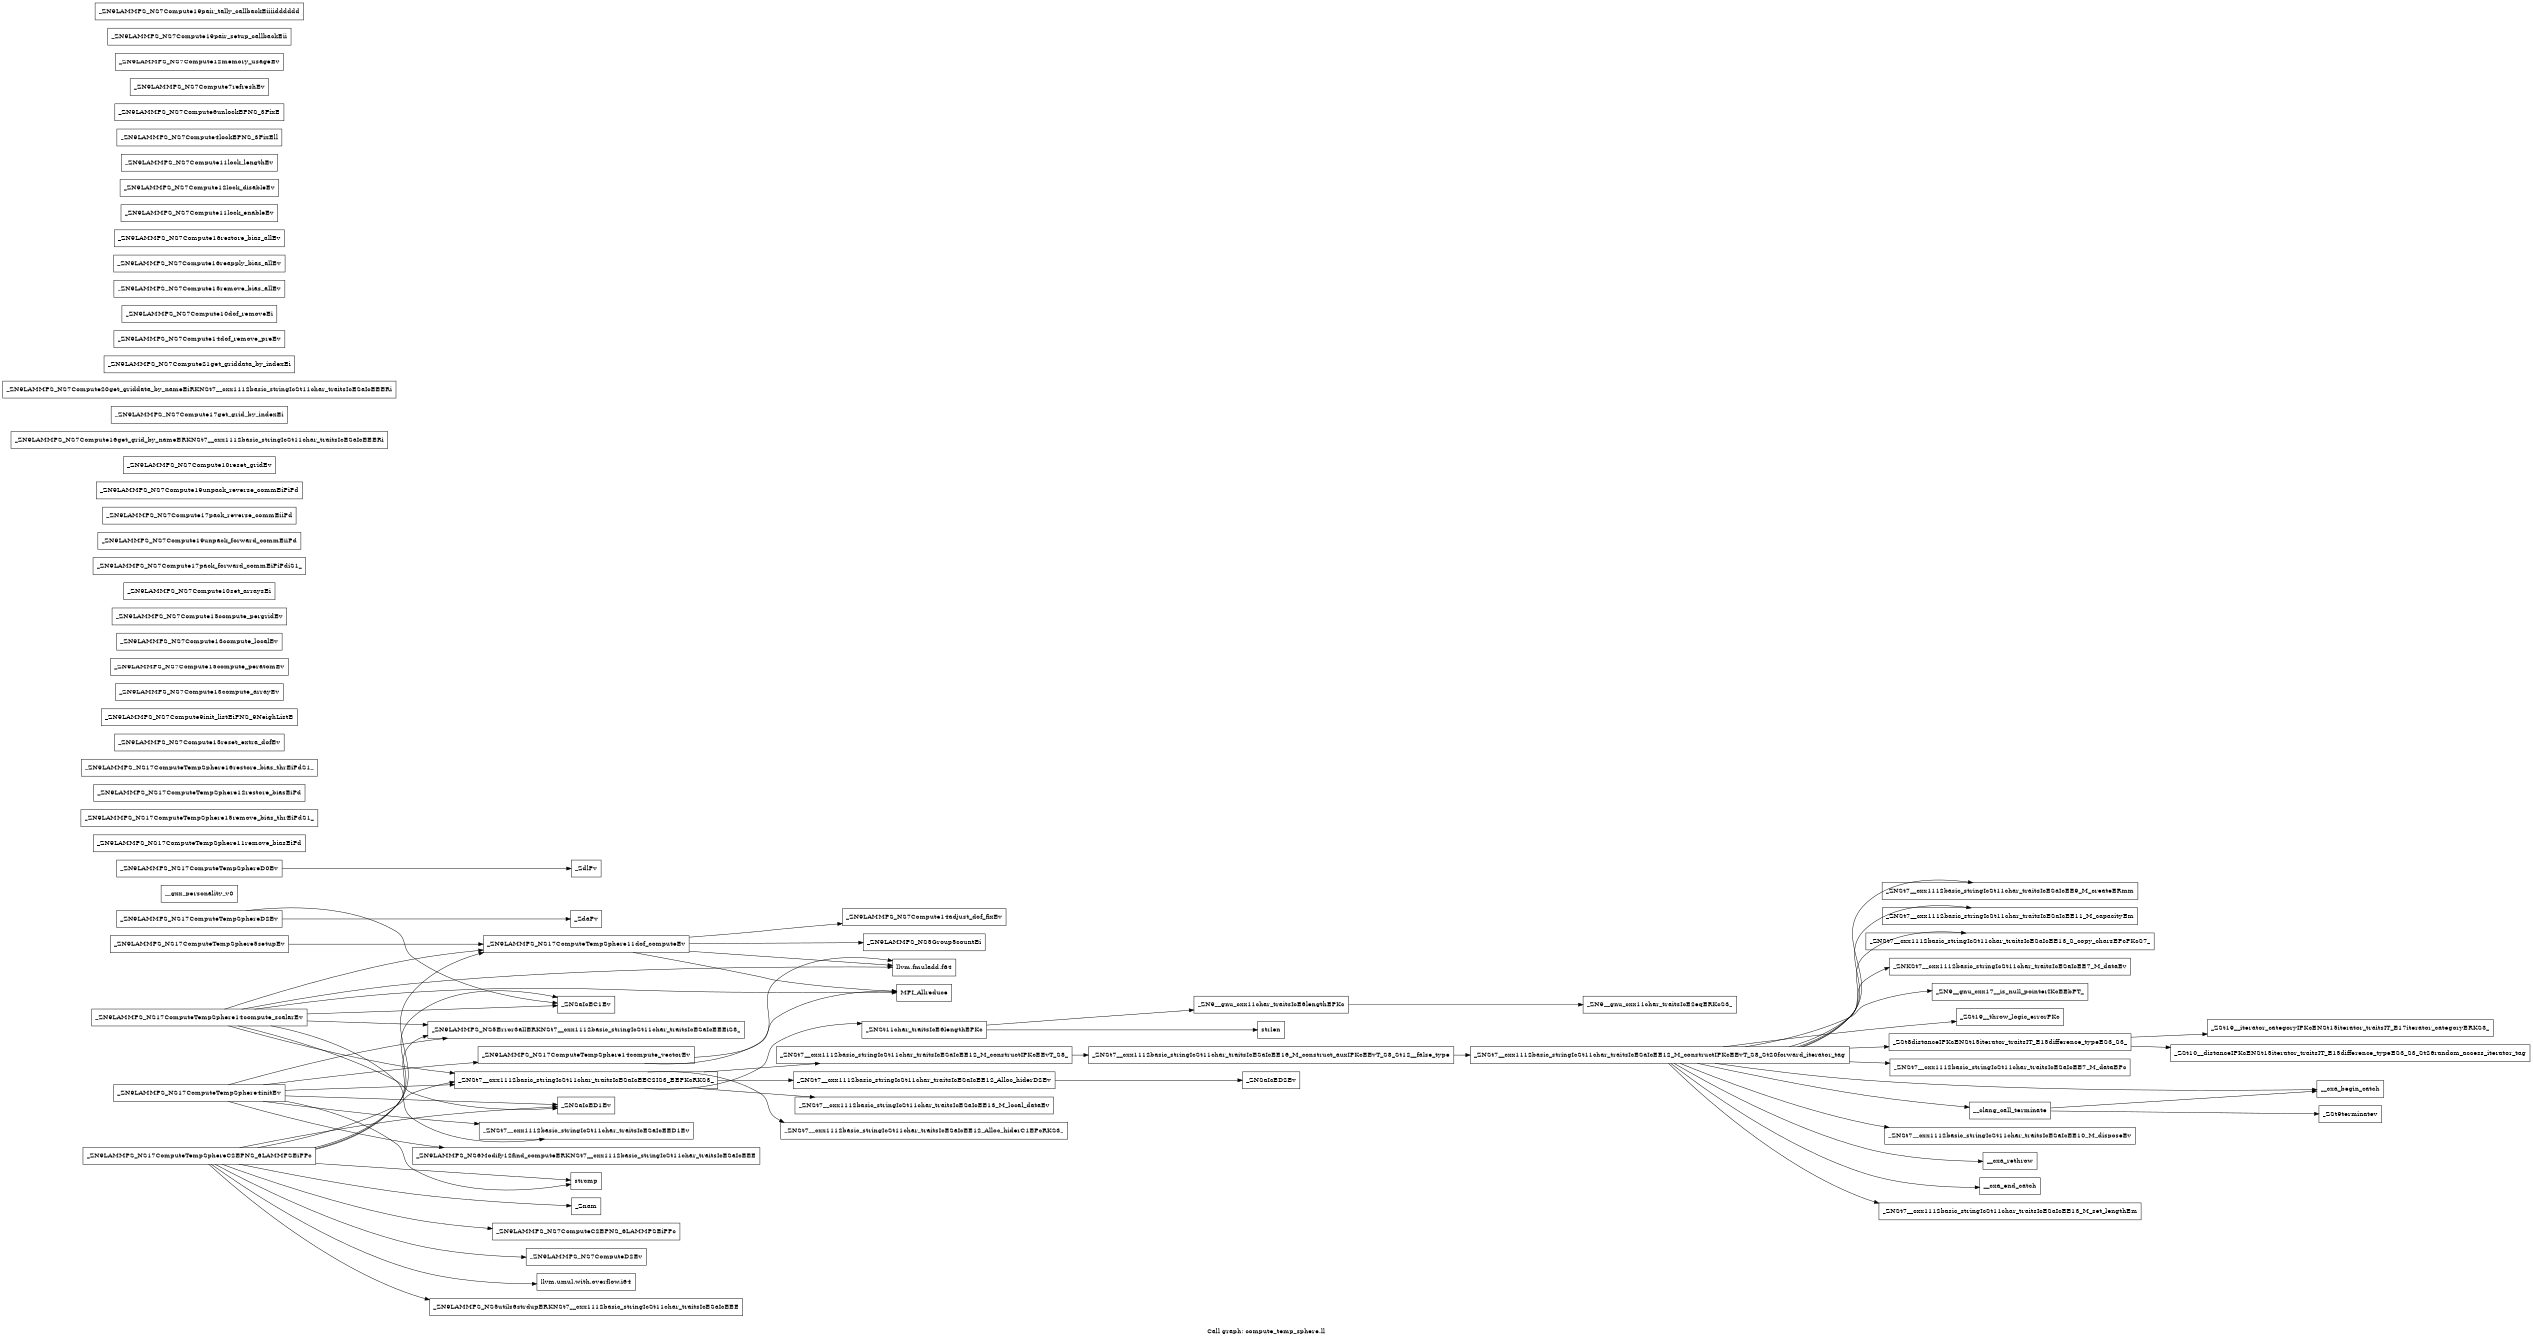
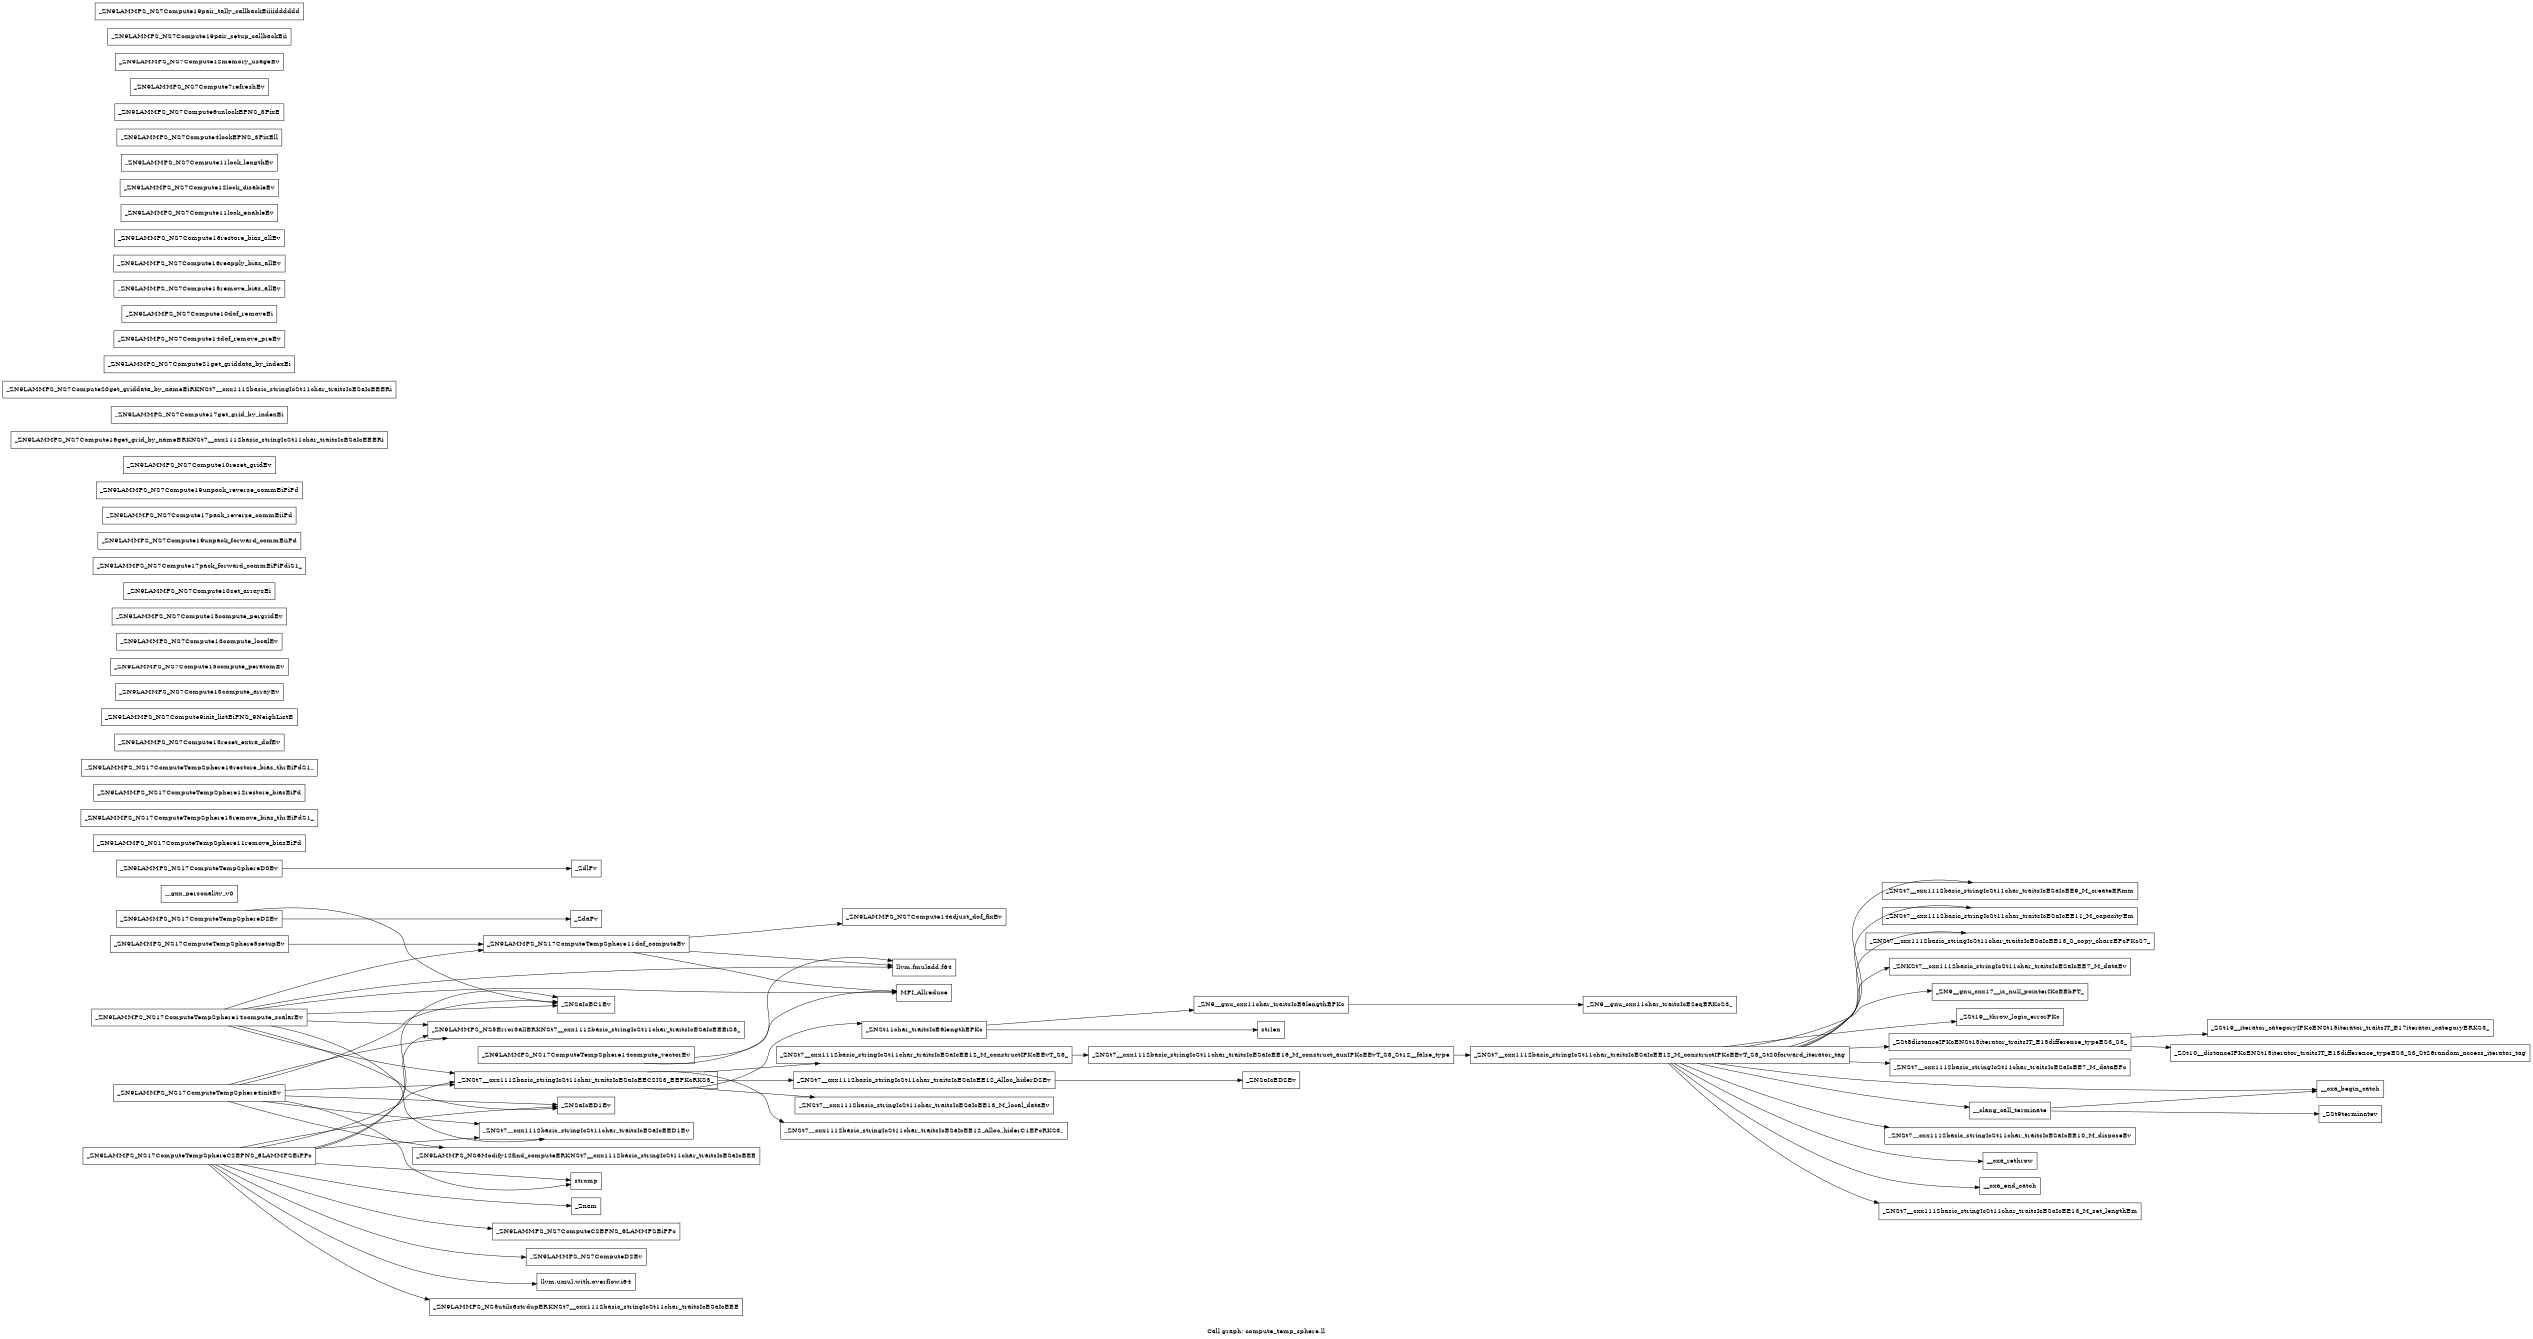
  digraph {
    label="Call graph: compute_temp_sphere.ll"
    rankdir=LR
    node [shape=record]
    n1 [label="{_ZN9LAMMPS_NS17ComputeTempSphereC2EPNS_6LAMMPSEiPPc}"]
    n2 [label="{_ZN9LAMMPS_NS7ComputeC2EPNS_6LAMMPSEiPPc}"]
    n3 [label="{_ZNSaIcEC1Ev}"]
    n4 [label="{_ZNSt7__cxx1112basic_stringIcSt11char_traitsIcESaIcEEC2IS3_EEPKcRKS3_}"]
    n5 [label="{_ZN9LAMMPS_NS7ComputeD2Ev}"]
    n6 [label="{_ZNSaIcED1Ev}"]
    n7 [label="{_ZN9LAMMPS_NS5Error3allERKNSt7__cxx1112basic_stringIcSt11char_traitsIcESaIcEEEiS8_}"]
    n8 [label="{_ZNSt7__cxx1112basic_stringIcSt11char_traitsIcESaIcEED1Ev}"]
    n9 [label="{_Znam}"]
    n10 [label="{llvm.umul.with.overflow.i64}"]
    n11 [label="{strcmp}"]
    n12 [label="{_ZN9LAMMPS_NS5utils6strdupERKNSt7__cxx1112basic_stringIcSt11char_traitsIcESaIcEEE}"]
    n13 [label="{_ZNSt7__cxx1112basic_stringIcSt11char_traitsIcESaIcEE13_M_local_dataEv}"]
    n14 [label="{_ZNSt7__cxx1112basic_stringIcSt11char_traitsIcESaIcEE12_Alloc_hiderC1EPcRKS3_}"]
    n15 [label="{_ZNSt11char_traitsIcE6lengthEPKc}"]
    n16 [label="{_ZNSt7__cxx1112basic_stringIcSt11char_traitsIcESaIcEE12_M_constructIPKcEEvT_S8_}"]
    n17 [label="{_ZNSt7__cxx1112basic_stringIcSt11char_traitsIcESaIcEE12_Alloc_hiderD2Ev}"]
    n18 [label="{_ZN9__gnu_cxx11char_traitsIcE6lengthEPKc}"]
    n19 [label="{strlen}"]
    n20 [label="{_ZNSt7__cxx1112basic_stringIcSt11char_traitsIcESaIcEE16_M_construct_auxIPKcEEvT_S8_St12__false_type}"]
    n21 [label="{_ZNSaIcED2Ev}"]
    n22 [label="{_ZN9__gnu_cxx11char_traitsIcE2eqERKcS3_}"]
    n23 [label="{_ZNSt7__cxx1112basic_stringIcSt11char_traitsIcESaIcEE12_M_constructIPKcEEvT_S8_St20forward_iterator_tag}"]
    n24 [label="{_ZN9LAMMPS_NS17ComputeTempSphere11dof_computeEv}"]
    n25 [label="{_ZN9LAMMPS_NS7Compute14adjust_dof_fixEv}"]
-   n26 [label="{_ZN9LAMMPS_NS5Group5countEi}"]
    n27 [label="{MPI_Allreduce}"]
    n28 [label="{llvm.fmuladd.f64}"]
    n29 [label="{__gxx_personality_v0}"]
    n30 [label="{_ZN9LAMMPS_NS17ComputeTempSphereD2Ev}"]
    n31 [label="{_ZdaPv}"]
    n32 [label="{_ZN9LAMMPS_NS17ComputeTempSphereD0Ev}"]
    n33 [label="{_ZdlPv}"]
    n34 [label="{_ZN9LAMMPS_NS17ComputeTempSphere4initEv}"]
    n35 [label="{_ZN9LAMMPS_NS6Modify12find_computeERKNSt7__cxx1112basic_stringIcSt11char_traitsIcESaIcEEE}"]
    n36 [label="{_ZN9LAMMPS_NS17ComputeTempSphere5setupEv}"]
    n37 [label="{_ZNSt7__cxx1112basic_stringIcSt11char_traitsIcESaIcEE9_M_createERmm}"]
    n38 [label="{_ZNSt7__cxx1112basic_stringIcSt11char_traitsIcESaIcEE11_M_capacityEm}"]
    n39 [label="{_ZNSt7__cxx1112basic_stringIcSt11char_traitsIcESaIcEE13_S_copy_charsEPcPKcS7_}"]
    n40 [label="{_ZNKSt7__cxx1112basic_stringIcSt11char_traitsIcESaIcEE7_M_dataEv}"]
    n41 [label="{_ZN9LAMMPS_NS17ComputeTempSphere14compute_scalarEv}"]
    n42 [label="{_ZN9LAMMPS_NS17ComputeTempSphere14compute_vectorEv}"]
    n43 [label="{_ZN9LAMMPS_NS17ComputeTempSphere11remove_biasEiPd}"]
    n44 [label="{_ZN9LAMMPS_NS17ComputeTempSphere15remove_bias_thrEiPdS1_}"]
    n45 [label="{_ZN9LAMMPS_NS17ComputeTempSphere12restore_biasEiPd}"]
    n46 [label="{_ZN9LAMMPS_NS17ComputeTempSphere16restore_bias_thrEiPdS1_}"]
    n47 [label="{_ZN9LAMMPS_NS7Compute15reset_extra_dofEv}"]
    n48 [label="{_ZN9LAMMPS_NS7Compute9init_listEiPNS_9NeighListE}"]
    n49 [label="{_ZN9LAMMPS_NS7Compute13compute_arrayEv}"]
    n50 [label="{_ZN9LAMMPS_NS7Compute15compute_peratomEv}"]
    n51 [label="{_ZN9LAMMPS_NS7Compute13compute_localEv}"]
    n52 [label="{_ZN9LAMMPS_NS7Compute15compute_pergridEv}"]
    n53 [label="{_ZN9LAMMPS_NS7Compute10set_arraysEi}"]
    n54 [label="{_ZN9LAMMPS_NS7Compute17pack_forward_commEiPiPdiS1_}"]
    n55 [label="{_ZN9LAMMPS_NS7Compute19unpack_forward_commEiiPd}"]
    n56 [label="{_ZN9LAMMPS_NS7Compute17pack_reverse_commEiiPd}"]
    n57 [label="{_ZN9LAMMPS_NS7Compute19unpack_reverse_commEiPiPd}"]
    n58 [label="{_ZN9LAMMPS_NS7Compute10reset_gridEv}"]
    n59 [label="{_ZN9LAMMPS_NS7Compute16get_grid_by_nameERKNSt7__cxx1112basic_stringIcSt11char_traitsIcESaIcEEERi}"]
    n60 [label="{_ZN9LAMMPS_NS7Compute17get_grid_by_indexEi}"]
    n61 [label="{_ZN9LAMMPS_NS7Compute20get_griddata_by_nameEiRKNSt7__cxx1112basic_stringIcSt11char_traitsIcESaIcEEERi}"]
    n62 [label="{_ZN9LAMMPS_NS7Compute21get_griddata_by_indexEi}"]
    n63 [label="{_ZN9LAMMPS_NS7Compute14dof_remove_preEv}"]
    n64 [label="{_ZN9LAMMPS_NS7Compute10dof_removeEi}"]
    n65 [label="{_ZN9LAMMPS_NS7Compute15remove_bias_allEv}"]
    n66 [label="{_ZN9LAMMPS_NS7Compute16reapply_bias_allEv}"]
    n67 [label="{_ZN9LAMMPS_NS7Compute16restore_bias_allEv}"]
    n68 [label="{_ZN9LAMMPS_NS7Compute11lock_enableEv}"]
    n69 [label="{_ZN9LAMMPS_NS7Compute12lock_disableEv}"]
    n70 [label="{_ZN9LAMMPS_NS7Compute11lock_lengthEv}"]
    n71 [label="{_ZN9LAMMPS_NS7Compute4lockEPNS_3FixEll}"]
    n72 [label="{_ZN9LAMMPS_NS7Compute6unlockEPNS_3FixE}"]
    n73 [label="{_ZN9LAMMPS_NS7Compute7refreshEv}"]
    n74 [label="{_ZN9LAMMPS_NS7Compute12memory_usageEv}"]
    n75 [label="{_ZN9LAMMPS_NS7Compute19pair_setup_callbackEii}"]
    n76 [label="{_ZN9LAMMPS_NS7Compute19pair_tally_callbackEiiiidddddd}"]
    n77 [label="{_ZN9__gnu_cxx17__is_null_pointerIKcEEbPT_}"]
    n78 [label="{_ZSt19__throw_logic_errorPKc}"]
    n79 [label="{_ZSt8distanceIPKcENSt15iterator_traitsIT_E15difference_typeES3_S3_}"]
    n80 [label="{_ZNSt7__cxx1112basic_stringIcSt11char_traitsIcESaIcEE7_M_dataEPc}"]
    n81 [label="{__cxa_begin_catch}"]
    n82 [label="{_ZNSt7__cxx1112basic_stringIcSt11char_traitsIcESaIcEE10_M_disposeEv}"]
    n83 [label="{__cxa_rethrow}"]
    n84 [label="{__cxa_end_catch}"]
    n85 [label="{_ZNSt7__cxx1112basic_stringIcSt11char_traitsIcESaIcEE13_M_set_lengthEm}"]
    n86 [label="{__clang_call_terminate}"]
    n87 [label="{_ZSt19__iterator_categoryIPKcENSt15iterator_traitsIT_E17iterator_categoryERKS3_}"]
    n88 [label="{_ZSt10__distanceIPKcENSt15iterator_traitsIT_E15difference_typeES3_S3_St26random_access_iterator_tag}"]
    n89 [label="{_ZSt9terminatev}"]
    n1 -> n2
    n1 -> n3
    n1 -> n4
    n1 -> n5
    n1 -> n6
    n1 -> n7
-   n1 -> n24
+   n1 -> n8
    n1 -> n9
    n1 -> n10
    n1 -> n11
    n1 -> n12
    n4 -> n13
    n4 -> n14
    n4 -> n15
    n4 -> n16
    n4 -> n17
    n15 -> n18
    n15 -> n19
    n16 -> n20
    n17 -> n21
    n18 -> n22
    n20 -> n23
    n23 -> n37
    n23 -> n38
    n23 -> n39
    n23 -> n40
    n23 -> n77
    n23 -> n78
    n23 -> n79
    n23 -> n80
    n23 -> n81
    n23 -> n82
    n23 -> n83
    n23 -> n84
    n23 -> n85
    n23 -> n86
    n24 -> n25
-   n24 -> n26
    n24 -> n27
    n24 -> n28
    n30 -> n3
    n30 -> n31
    n32 -> n33
-   n34 -> n42
+   n34 -> n3
    n34 -> n4
    n34 -> n6
    n34 -> n7
    n34 -> n8
    n34 -> n11
    n34 -> n35
    n36 -> n24
    n41 -> n3
    n41 -> n4
    n41 -> n6
    n41 -> n7
    n41 -> n8
    n41 -> n24
    n41 -> n27
    n41 -> n28
    n42 -> n27
    n42 -> n28
    n79 -> n87
    n79 -> n88
    n86 -> n81
    n86 -> n89
  }
